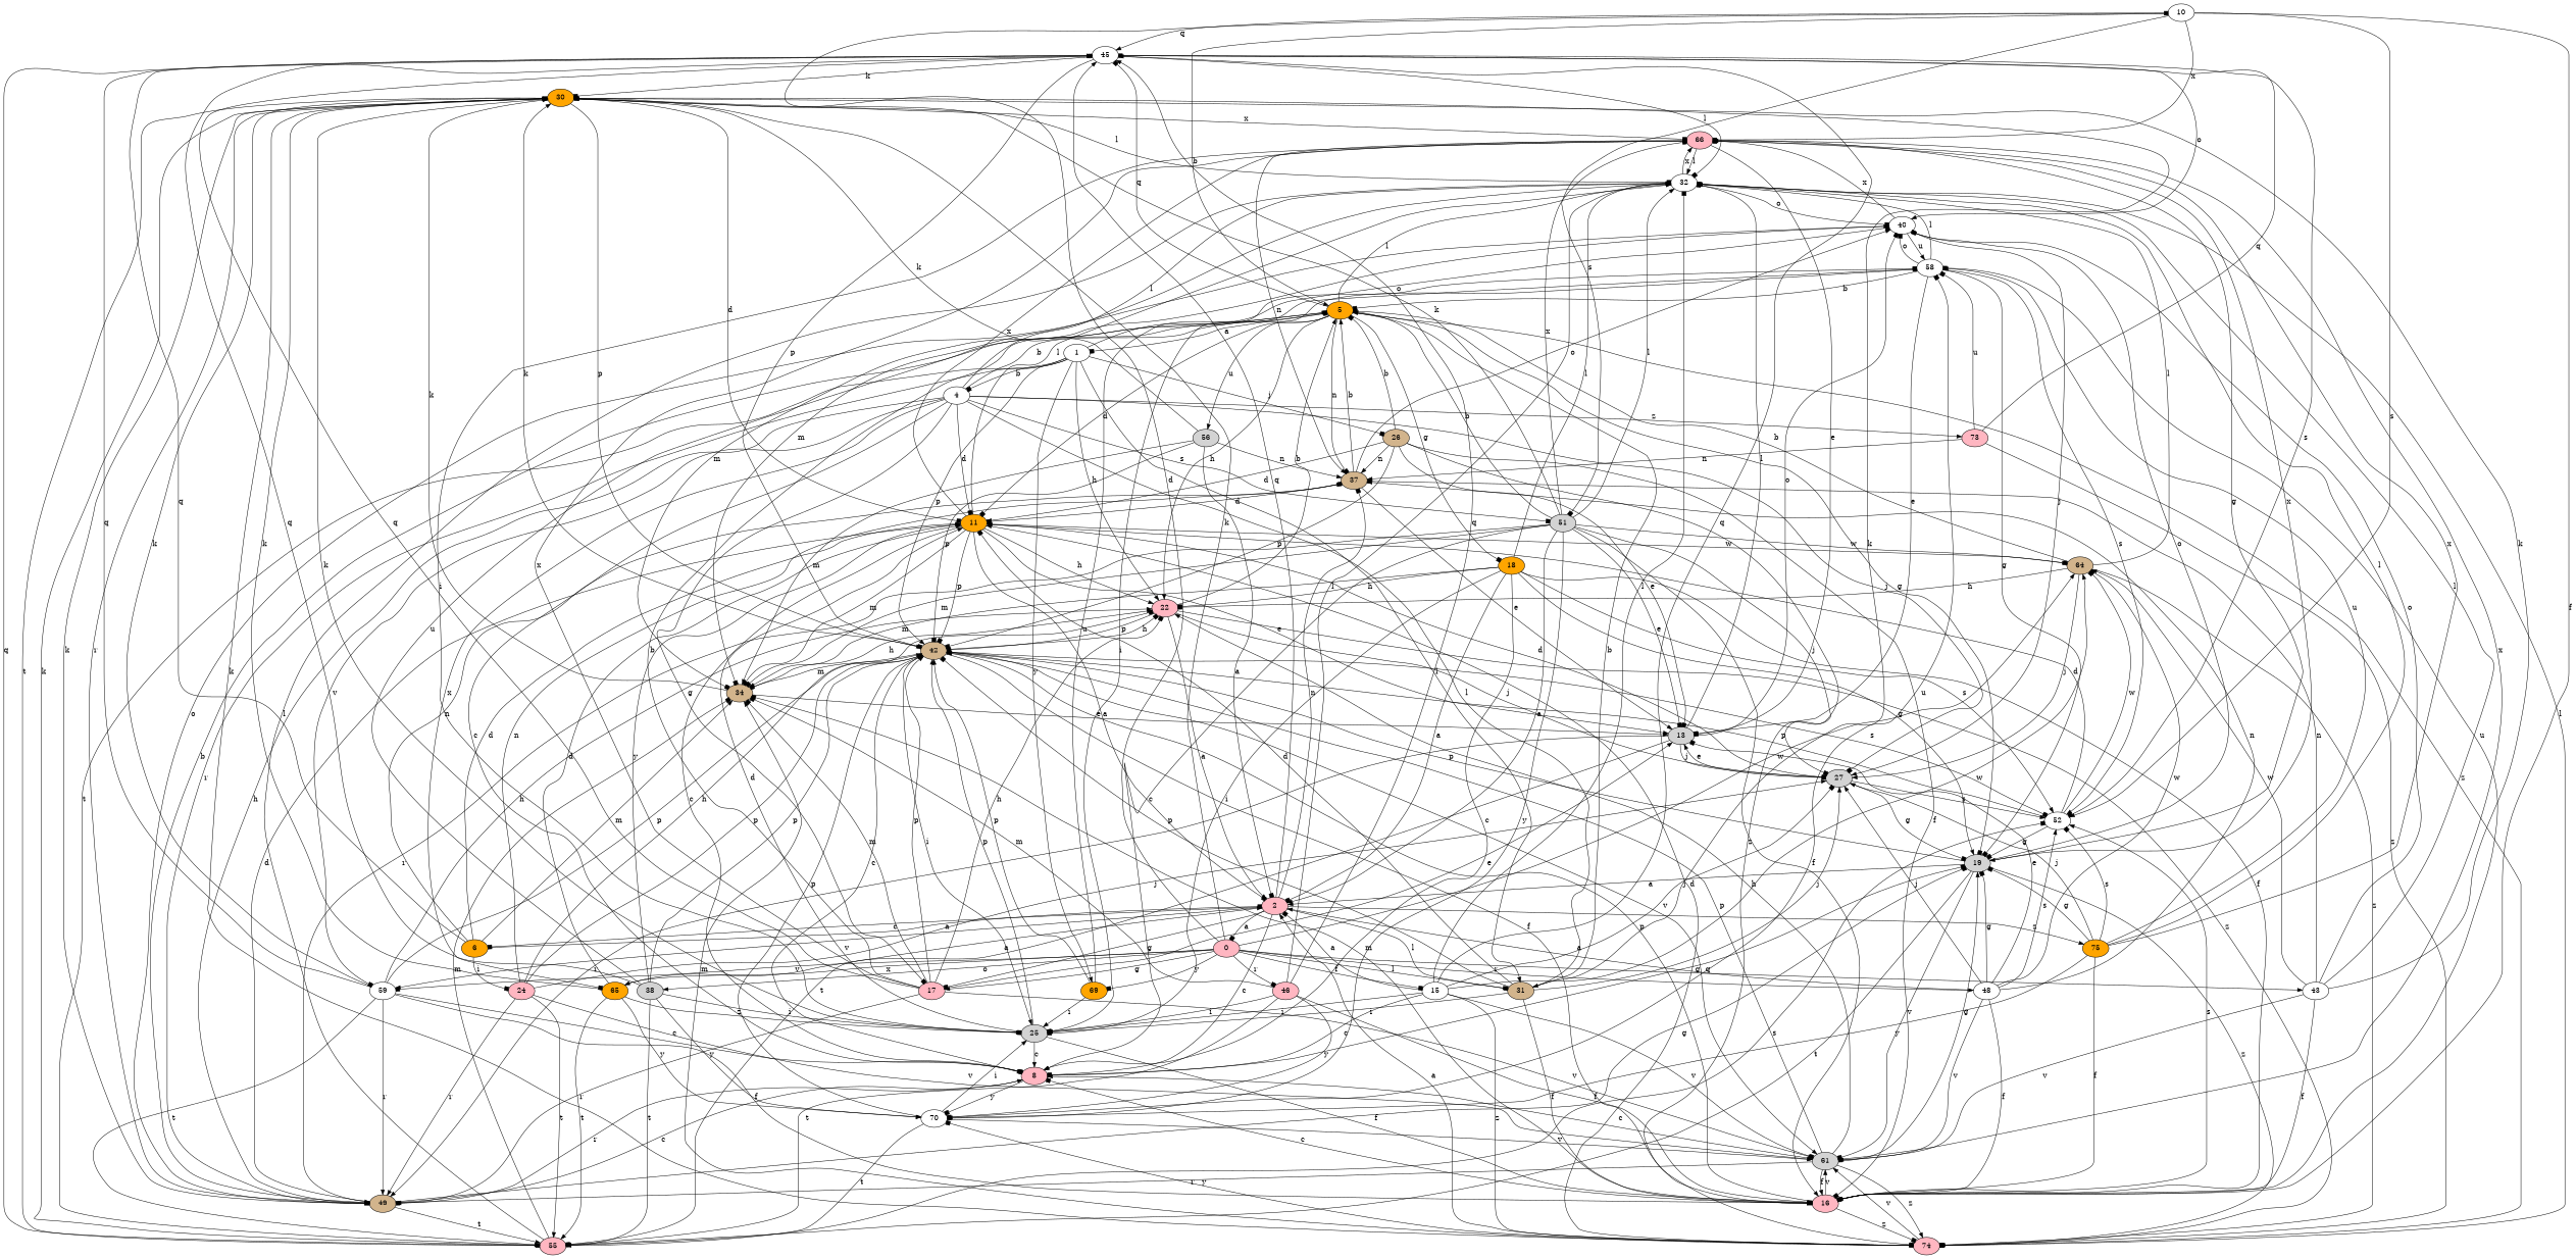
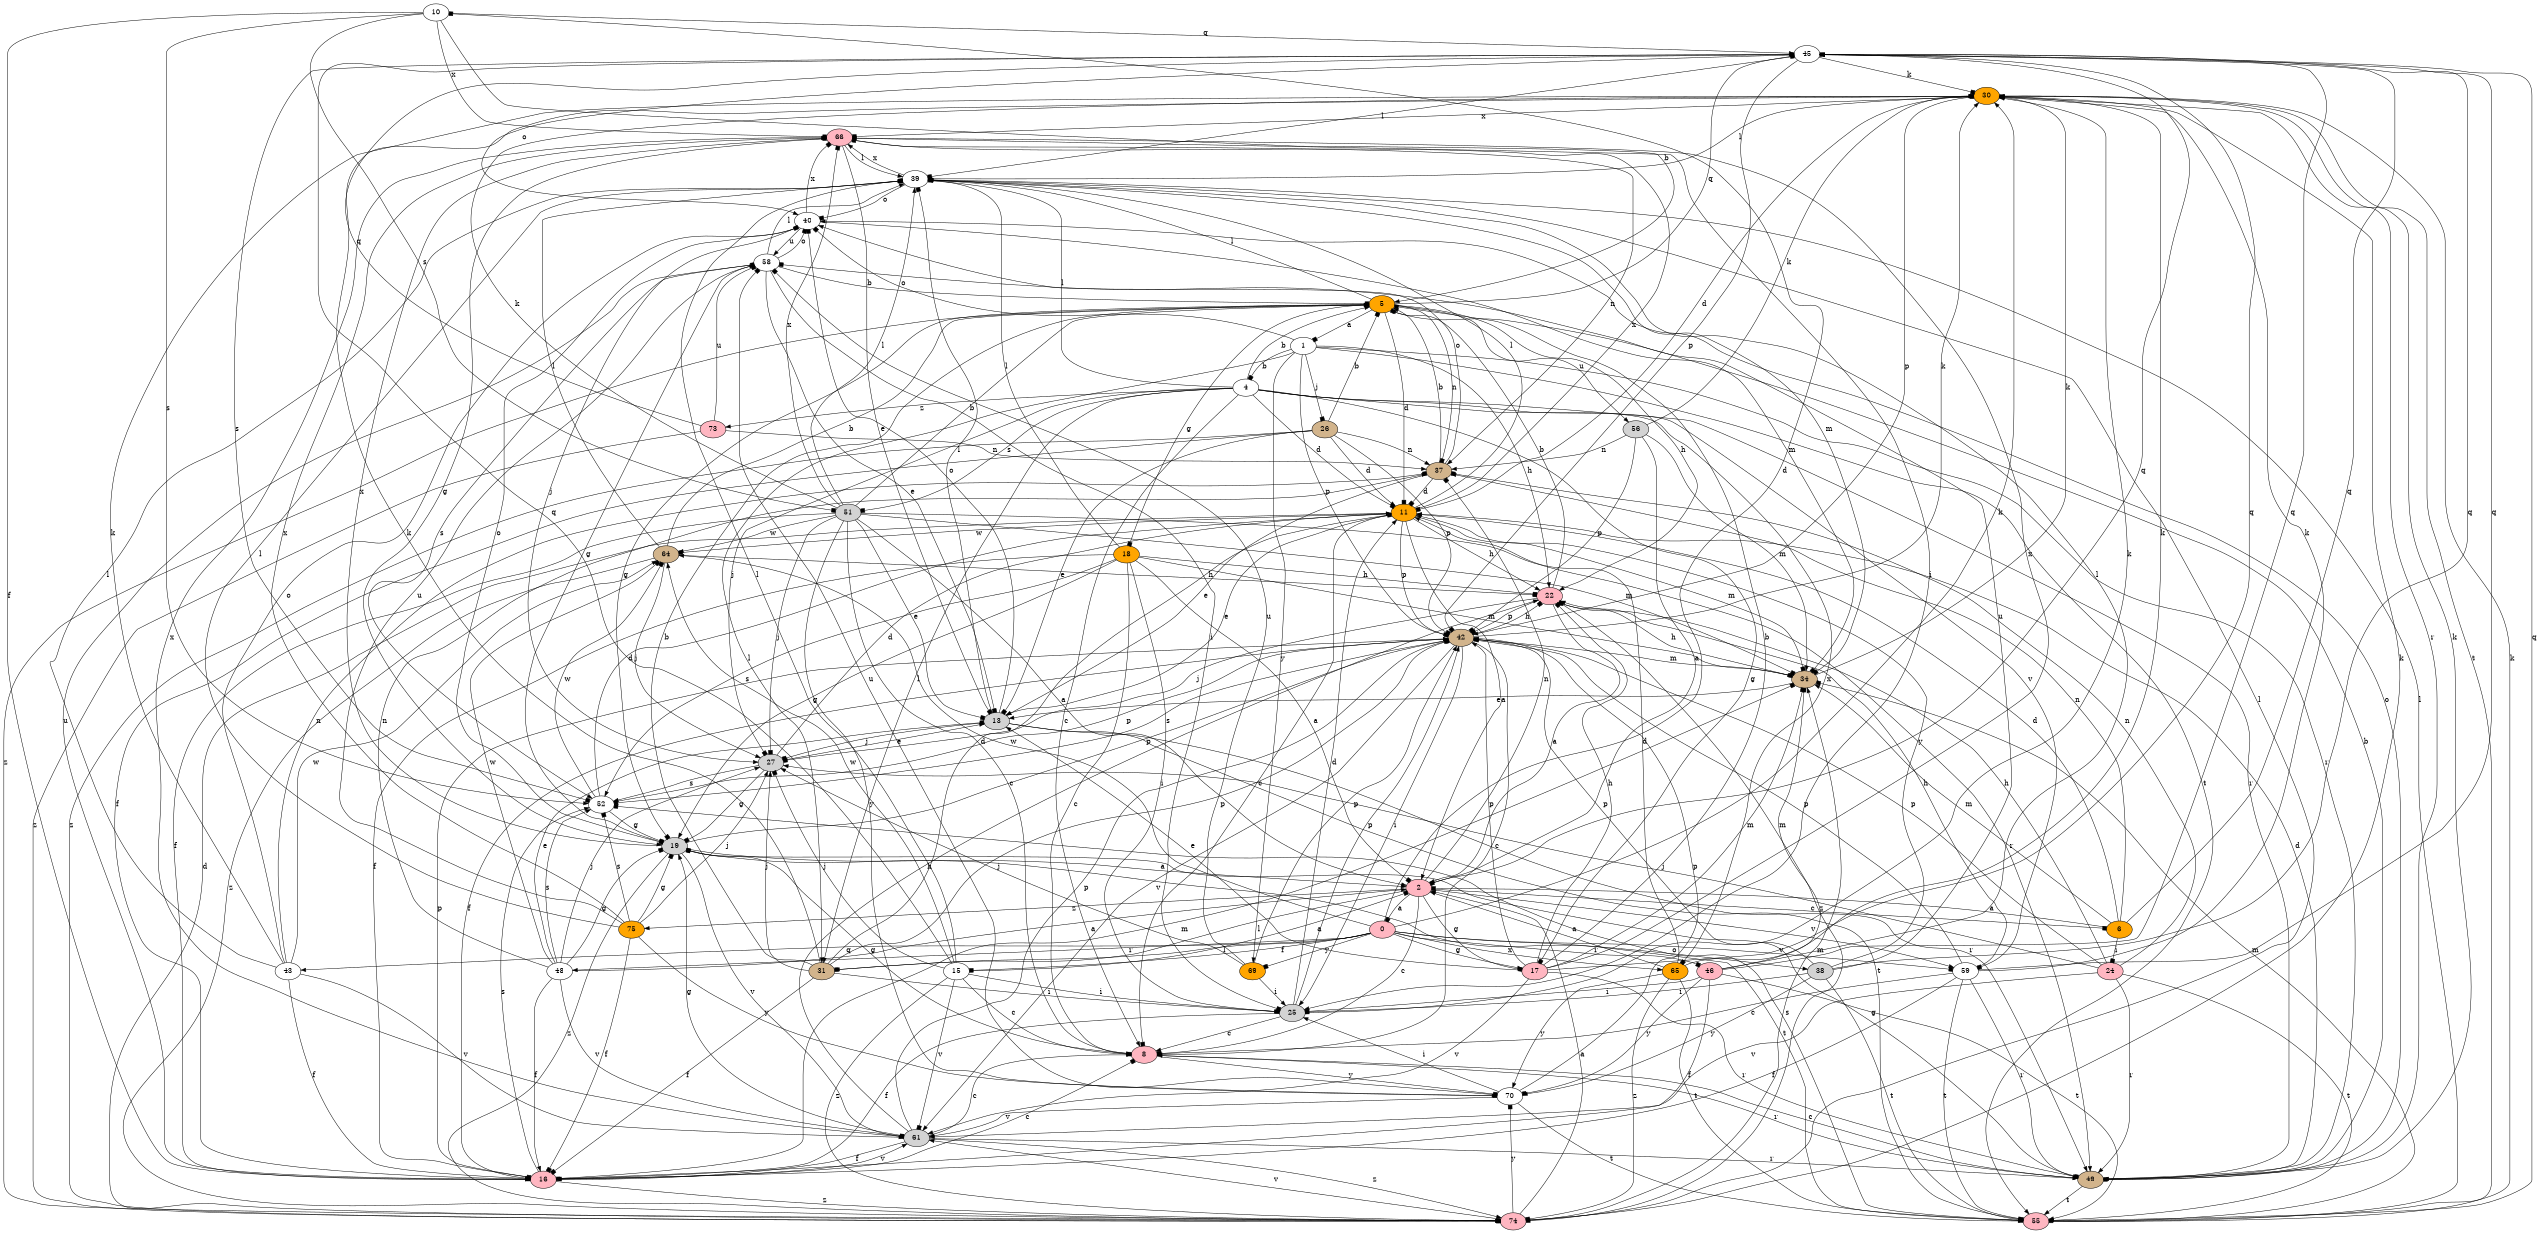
  strict digraph {
    node [fillcolor=white style=filled]
    edge [arrowhead=normal]
    10
    0 [fillcolor=lightpink]
    15
    17 [fillcolor=lightpink]
    30 [fillcolor=orange]
    31 [fillcolor=tan]
    38 [fillcolor=lightgrey]
    43
    46 [fillcolor=lightpink]
    48
    59
    64 [fillcolor=tan]
    65 [fillcolor=orange]
    69 [fillcolor=orange]
    45
    5 [fillcolor=orange]
    51 [fillcolor=lightgrey]
    16 [fillcolor=lightpink]
    52
    66 [fillcolor=lightpink]
    2 [fillcolor=lightpink]
    8 [fillcolor=lightpink]
    27 [fillcolor=lightgrey]
-   32
+   32 [label=39]
    74 [fillcolor=lightpink]
    25 [fillcolor=lightgrey]
    61 [fillcolor=lightgrey]
    22 [fillcolor=lightpink]
    42 [fillcolor=tan]
    49 [fillcolor=tan]
    34 [fillcolor=tan]
    13 [fillcolor=lightgrey]
    55 [fillcolor=lightpink]
    11 [fillcolor=orange]
    70
    58
    40
    37 [fillcolor=tan]
    19 [fillcolor=lightgrey]
    1
    4
    26 [fillcolor=tan]
    73 [fillcolor=lightpink]
    6 [fillcolor=orange]
    n45 [fillcolor=orange label=75]
    24 [fillcolor=lightpink]
    18 [fillcolor=orange]
    56 [fillcolor=lightgrey]
    10 -> 45 [label=q]
    10 -> 5 [label=b]
    10 -> 51 [arrowhead=box label=s]
    10 -> 16 [label=f]
    10 -> 52 [label=s]
    10 -> 66 [arrowhead=box label=x]
    0 -> 10 [arrowhead=box label=d]
    0 -> 15 [arrowhead=box label=f]
    0 -> 17 [label=g]
    0 -> 30 [label=k]
    0 -> 31 [label=l]
    0 -> 38 [label=o]
    0 -> 43 [label=q]
    0 -> 46 [arrowhead=box label=r]
    0 -> 48 [label=r]
    0 -> 59 [arrowhead=box label=v]
    0 -> 64 [label=w]
    0 -> 65 [label=x]
    0 -> 69 [arrowhead=box label=y]
    15 -> 64 [label=w]
    15 -> 45 [label=q]
    15 -> 2 [arrowhead=box label=a]
    15 -> 8 [arrowhead=box label=c]
    15 -> 27 [arrowhead=box label=j]
    15 -> 32 [arrowhead=box label=l]
    15 -> 74 [arrowhead=box label=z]
    15 -> 25 [label=i]
    15 -> 61 [arrowhead=box label=v]
    17 -> 45 [label=q]
    17 -> 5 [arrowhead=box label=b]
    17 -> 66 [arrowhead=box label=x]
    17 -> 61 [label=v]
    17 -> 22 [arrowhead=box label=h]
    17 -> 42 [label=p]
    17 -> 49 [arrowhead=box label=r]
    17 -> 34 [arrowhead=box label=m]
    17 -> 13 [label=e]
    30 -> 66 [arrowhead=box label=x]
    30 -> 32 [arrowhead=box label=l]
    30 -> 42 [label=p]
    30 -> 49 [label=r]
    30 -> 55 [arrowhead=box label=t]
    30 -> 11 [arrowhead=box label=d]
    31 -> 30 [arrowhead=box label=k]
    31 -> 5 [label=b]
    31 -> 16 [arrowhead=box label=f]
    31 -> 27 [label=j]
    31 -> 25 [label=i]
    31 -> 42 [arrowhead=box label=p]
    31 -> 11 [arrowhead=box label=d]
    38 -> 45 [arrowhead=box label=q]
    38 -> 25 [arrowhead=box label=i]
    38 -> 42 [arrowhead=box label=p]
    38 -> 55 [label=t]
    38 -> 11 [label=y]
    38 -> 70 [label=y]
    38 -> 58 [arrowhead=box label=u]
    43 -> 30 [arrowhead=box label=k]
    43 -> 64 [label=w]
    43 -> 16 [label=f]
    43 -> 32 [arrowhead=box label=l]
    43 -> 61 [label=v]
    43 -> 40 [label=o]
    43 -> 37 [arrowhead=box label=n]
    46 -> 45 [label=q]
    46 -> 16 [label=f]
    46 -> 32 [arrowhead=box label=l]
    46 -> 25 [arrowhead=box label=i]
    46 -> 34 [arrowhead=box label=m]
    46 -> 55 [label=t]
    46 -> 70 [arrowhead=box label=y]
    48 -> 64 [arrowhead=box label=w]
    48 -> 16 [label=f]
    48 -> 52 [label=s]
    48 -> 2 [label=a]
    48 -> 27 [label=j]
    48 -> 61 [arrowhead=box label=v]
    48 -> 13 [arrowhead=box label=e]
    48 -> 37 [label=n]
    48 -> 19 [arrowhead=box label=g]
    59 -> 30 [label=k]
    59 -> 45 [label=q]
    59 -> 16 [label=f]
    59 -> 8 [arrowhead=box label=c]
    59 -> 22 [label=h]
    59 -> 42 [label=p]
    59 -> 49 [label=r]
    59 -> 55 [label=t]
    64 -> 5 [arrowhead=box label=b]
    64 -> 27 [label=j]
    64 -> 32 [arrowhead=box label=l]
    64 -> 74 [label=z]
    64 -> 22 [arrowhead=box label=h]
    65 -> 30 [arrowhead=box label=k]
    65 -> 2 [label=a]
-   65 -> 25 [arrowhead=box label=z]
+   65 -> 74 [arrowhead=box label=z]
    65 -> 55 [label=t]
    65 -> 11 [label=d]
    65 -> 70 [label=y]
+   69 -> 27 [label=j]
    69 -> 25 [label=i]
    69 -> 42 [label=p]
    69 -> 58 [arrowhead=box label=u]
    45 -> 30 [arrowhead=box label=k]
    45 -> 52 [arrowhead=box label=s]
    45 -> 32 [arrowhead=box label=l]
    45 -> 42 [arrowhead=box label=p]
    45 -> 40 [label=o]
    5 -> 45 [arrowhead=box label=q]
    5 -> 32 [label=l]
    5 -> 74 [label=z]
    5 -> 22 [label=h]
    5 -> 11 [arrowhead=box label=d]
    5 -> 37 [arrowhead=box label=n]
    5 -> 19 [arrowhead=box label=g]
    5 -> 1 [arrowhead=box label=a]
    5 -> 18 [arrowhead=box label=g]
    5 -> 56 [label=u]
    51 -> 30 [label=k]
    51 -> 64 [label=w]
    51 -> 5 [label=b]
    51 -> 16 [label=f]
    51 -> 66 [arrowhead=box label=x]
    51 -> 2 [label=a]
    51 -> 8 [label=c]
    51 -> 27 [arrowhead=box label=j]
    51 -> 32 [label=l]
    51 -> 49 [label=r]
    51 -> 34 [arrowhead=box label=m]
    51 -> 13 [arrowhead=box label=e]
    51 -> 70 [arrowhead=box label=y]
    16 -> 52 [label=s]
    16 -> 8 [arrowhead=box label=c]
    16 -> 74 [arrowhead=box label=z]
    16 -> 61 [label=v]
    16 -> 42 [label=p]
    16 -> 34 [arrowhead=box label=m]
    16 -> 58 [arrowhead=box label=u]
    52 -> 64 [arrowhead=box label=w]
    52 -> 42 [label=p]
    52 -> 11 [label=d]
    52 -> 19 [arrowhead=box label=g]
    66 -> 32 [label=l]
    66 -> 25 [label=i]
    66 -> 13 [arrowhead=box label=e]
    66 -> 37 [label=n]
    66 -> 19 [label=g]
    2 -> 0 [arrowhead=box label=a]
    2 -> 17 [arrowhead=box label=g]
    2 -> 31 [arrowhead=box label=l]
    2 -> 59 [label=v]
    2 -> 45 [label=q]
    2 -> 8 [arrowhead=box label=c]
    2 -> 37 [arrowhead=box label=n]
    2 -> 6 [arrowhead=box label=c]
    2 -> n45 [label=z]
    8 -> 49 [label=r]
    8 -> 70 [arrowhead=box label=y]
    8 -> 19 [arrowhead=box label=g]
    27 -> 52 [label=s]
    27 -> 13 [label=e]
    27 -> 11 [label=d]
    27 -> 19 [arrowhead=box label=g]
    32 -> 66 [label=x]
    32 -> 34 [arrowhead=box label=m]
    32 -> 40 [arrowhead=box label=o]
    74 -> 30 [label=k]
    74 -> 2 [label=a]
    74 -> 32 [label=l]
    74 -> 61 [label=v]
    74 -> 34 [label=m]
    74 -> 11 [label=d]
    74 -> 70 [arrowhead=box label=y]
    25 -> 30 [label=k]
    25 -> 16 [arrowhead=box label=f]
    25 -> 8 [label=c]
    25 -> 42 [label=p]
    25 -> 11 [label=d]
    61 -> 16 [label=f]
    61 -> 66 [label=x]
    61 -> 8 [label=c]
    61 -> 74 [label=z]
    61 -> 22 [label=h]
    61 -> 42 [label=p]
    61 -> 49 [label=r]
    61 -> 19 [label=g]
    22 -> 5 [label=b]
    22 -> 2 [label=a]
    22 -> 27 [arrowhead=box label=j]
    22 -> 74 [arrowhead=box label=z]
    22 -> 42 [arrowhead=box label=p]
    42 -> 30 [label=k]
    42 -> 16 [label=f]
    42 -> 52 [arrowhead=box label=s]
    42 -> 8 [label=c]
    42 -> 25 [label=i]
    42 -> 61 [label=v]
    42 -> 22 [arrowhead=box label=h]
    42 -> 34 [arrowhead=box label=m]
    49 -> 30 [label=k]
    49 -> 5 [arrowhead=box label=b]
    49 -> 8 [label=c]
    49 -> 55 [label=t]
    49 -> 11 [label=d]
    49 -> 40 [label=o]
    49 -> 19 [arrowhead=box label=g]
    34 -> 30 [label=k]
    34 -> 22 [label=h]
    34 -> 13 [label=e]
    13 -> 27 [arrowhead=box label=j]
    13 -> 32 [arrowhead=box label=l]
    13 -> 49 [label=r]
    13 -> 55 [arrowhead=box label=t]
    13 -> 40 [arrowhead=box label=o]
    55 -> 30 [label=k]
    55 -> 45 [label=q]
    55 -> 52 [arrowhead=box label=s]
    55 -> 32 [label=l]
    55 -> 34 [arrowhead=box label=m]
    11 -> 64 [arrowhead=box label=w]
    11 -> 66 [arrowhead=box label=x]
-   11 -> 2 [arrowhead=box label=a]
+   11 -> 2 [label=a]
    11 -> 8 [arrowhead=box label=c]
    11 -> 32 [label=l]
    11 -> 22 [label=h]
    11 -> 42 [arrowhead=box label=p]
    11 -> 34 [arrowhead=box label=m]
    11 -> 13 [label=e]
    70 -> 25 [label=i]
    70 -> 61 [label=v]
    70 -> 42 [label=p]
    70 -> 55 [label=t]
    70 -> 58 [arrowhead=box label=u]
    58 -> 5 [arrowhead=box label=b]
    58 -> 52 [label=s]
    58 -> 32 [label=l]
    58 -> 25 [arrowhead=box label=i]
    58 -> 13 [arrowhead=box label=e]
    58 -> 40 [arrowhead=box label=o]
    58 -> 19 [arrowhead=box label=g]
    40 -> 66 [arrowhead=box label=x]
    40 -> 27 [label=j]
    40 -> 34 [arrowhead=box label=m]
    40 -> 58 [label=u]
    37 -> 5 [label=b]
    37 -> 13 [label=e]
    37 -> 11 [arrowhead=box label=d]
    37 -> 40 [label=o]
    19 -> 66 [arrowhead=box label=x]
    19 -> 2 [label=a]
    19 -> 74 [arrowhead=box label=z]
    19 -> 61 [arrowhead=box label=v]
    19 -> 42 [arrowhead=box label=p]
    19 -> 55 [arrowhead=box label=t]
    19 -> 40 [arrowhead=box label=o]
    1 -> 31 [label=l]
    1 -> 69 [label=y]
    1 -> 22 [label=h]
    1 -> 42 [label=p]
    1 -> 49 [label=r]
    1 -> 55 [label=t]
    1 -> 40 [arrowhead=box label=o]
    1 -> 4 [arrowhead=box label=b]
    1 -> 26 [arrowhead=box label=j]
    4 -> 17 [arrowhead=box label=g]
    4 -> 31 [label=l]
    4 -> 59 [arrowhead=box label=v]
    4 -> 65 [arrowhead=box label=x]
    4 -> 5 [label=b]
    4 -> 51 [arrowhead=box label=s]
    4 -> 8 [label=c]
    4 -> 27 [arrowhead=box label=j]
    4 -> 32 [label=l]
-   4 -> 49 [arrowhead=box label=h]
+   4 -> 49 [arrowhead=box label=r]
    4 -> 11 [arrowhead=box label=d]
    4 -> 73 [label=z]
    26 -> 5 [arrowhead=box label=b]
    26 -> 16 [arrowhead=box label=f]
    26 -> 74 [arrowhead=box label=z]
    26 -> 42 [arrowhead=box label=p]
    26 -> 13 [arrowhead=box label=e]
    26 -> 11 [label=d]
    26 -> 37 [label=n]
    73 -> 45 [arrowhead=box label=q]
    73 -> 74 [arrowhead=box label=z]
    73 -> 58 [arrowhead=box label=u]
    73 -> 37 [label=n]
    6 -> 45 [label=q]
    6 -> 2 [arrowhead=box label=a]
    6 -> 34 [label=m]
    6 -> 11 [label=d]
    6 -> 37 [label=n]
    6 -> 24 [arrowhead=box label=i]
    n45 -> 16 [arrowhead=box label=f]
    n45 -> 52 [arrowhead=box label=s]
    n45 -> 66 [label=x]
    n45 -> 27 [label=j]
    n45 -> 32 [label=l]
    n45 -> 70 [label=y]
    n45 -> 58 [label=u]
    n45 -> 19 [arrowhead=box label=g]
    24 -> 27 [label=j]
    24 -> 61 [label=v]
    24 -> 22 [arrowhead=box label=h]
    24 -> 42 [label=p]
    24 -> 49 [label=r]
    24 -> 55 [label=t]
    24 -> 37 [arrowhead=box label=n]
    18 -> 16 [arrowhead=box label=f]
    18 -> 52 [label=s]
    18 -> 2 [arrowhead=box label=a]
    18 -> 8 [label=c]
    18 -> 32 [label=l]
    18 -> 25 [arrowhead=box label=i]
    18 -> 22 [arrowhead=box label=h]
    18 -> 34 [label=m]
    18 -> 19 [label=g]
    56 -> 30 [label=k]
    56 -> 2 [arrowhead=box label=a]
    56 -> 42 [arrowhead=box label=p]
    56 -> 34 [label=m]
    56 -> 37 [label=n]
  }
